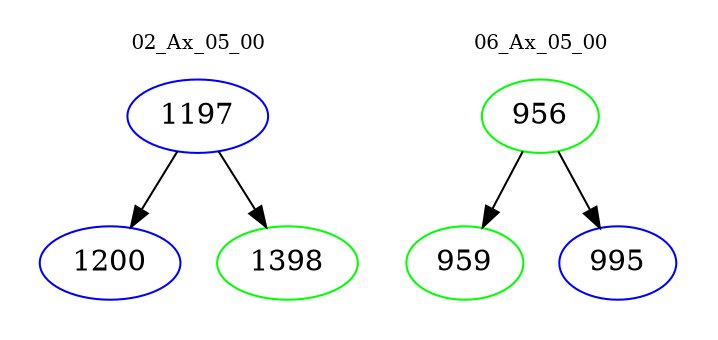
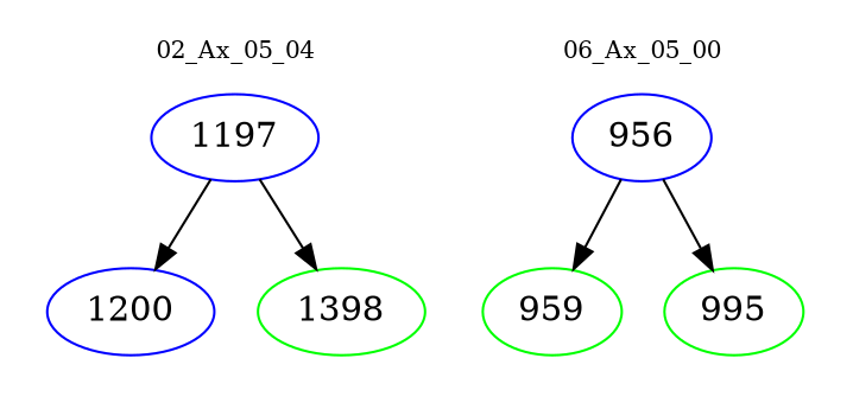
  digraph {
    node [color=blue]
    edge [color=black]
    n1 [label=1197]
    n2 [label=1200]
    n3 [color=green label=1398]
-   n4 [color=green label=956]
+   n4 [label=956]
    n5 [color=green label=959]
-   n6 [label=995]
+   n6 [color=green label=995]
    subgraph cluster_1 {
      color=white
      fontsize=10
-     label="02_Ax_05_00"
+     label="02_Ax_05_04"
      n1
      n2
      n3
    }
    subgraph cluster_2 {
      color=white
      fontsize=10
      label="06_Ax_05_00"
      n4
      n5
      n6
    }
    n1 -> n2
    n1 -> n3
    n4 -> n5
    n4 -> n6
  }
